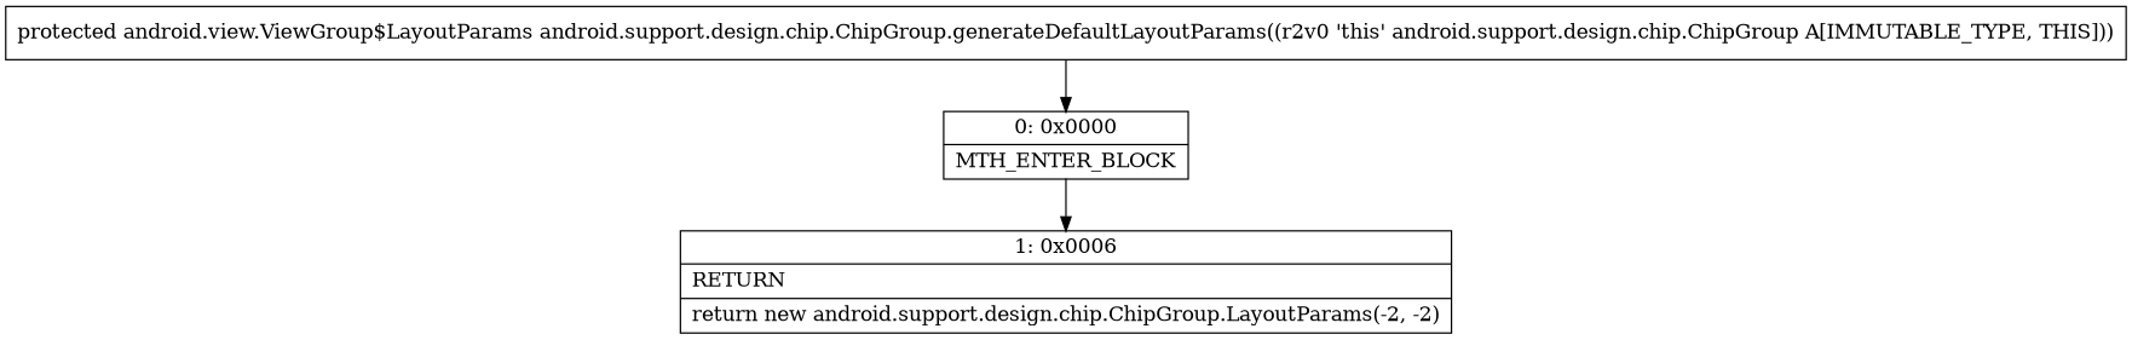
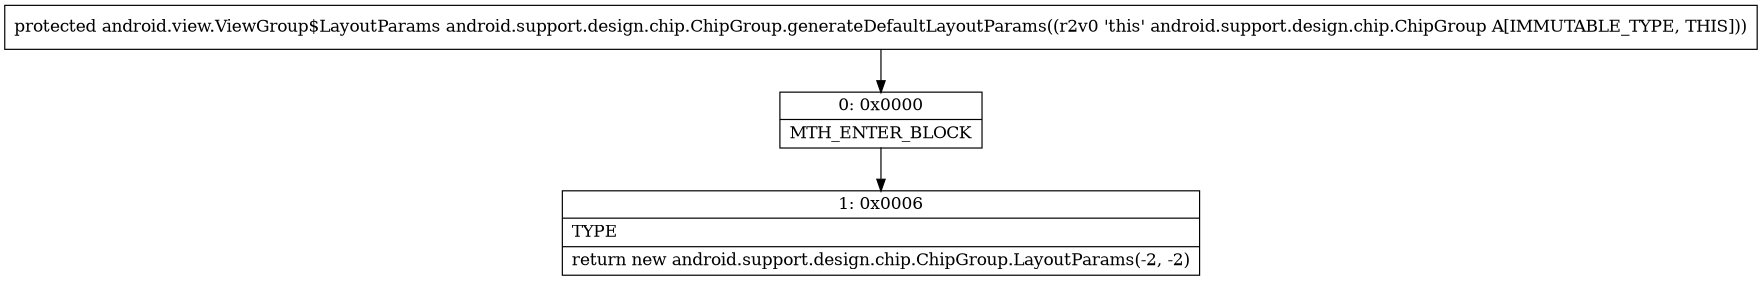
  digraph {
    node [shape=record]
    n1 [label="{0\:\ 0x0000|MTH_ENTER_BLOCK\l}"]
-   n2 [label="{1\:\ 0x0006|RETURN\l|return new android.support.design.chip.ChipGroup.LayoutParams(\-2, \-2)\l}"]
+   n2 [label="{1\:\ 0x0006|TYPE\l|return new android.support.design.chip.ChipGroup.LayoutParams(\-2, \-2)\l}"]
    n3 [label="{protected android.view.ViewGroup$LayoutParams android.support.design.chip.ChipGroup.generateDefaultLayoutParams((r2v0 'this' android.support.design.chip.ChipGroup A[IMMUTABLE_TYPE, THIS])) }"]
    n1 -> n2
    n3 -> n1
  }
